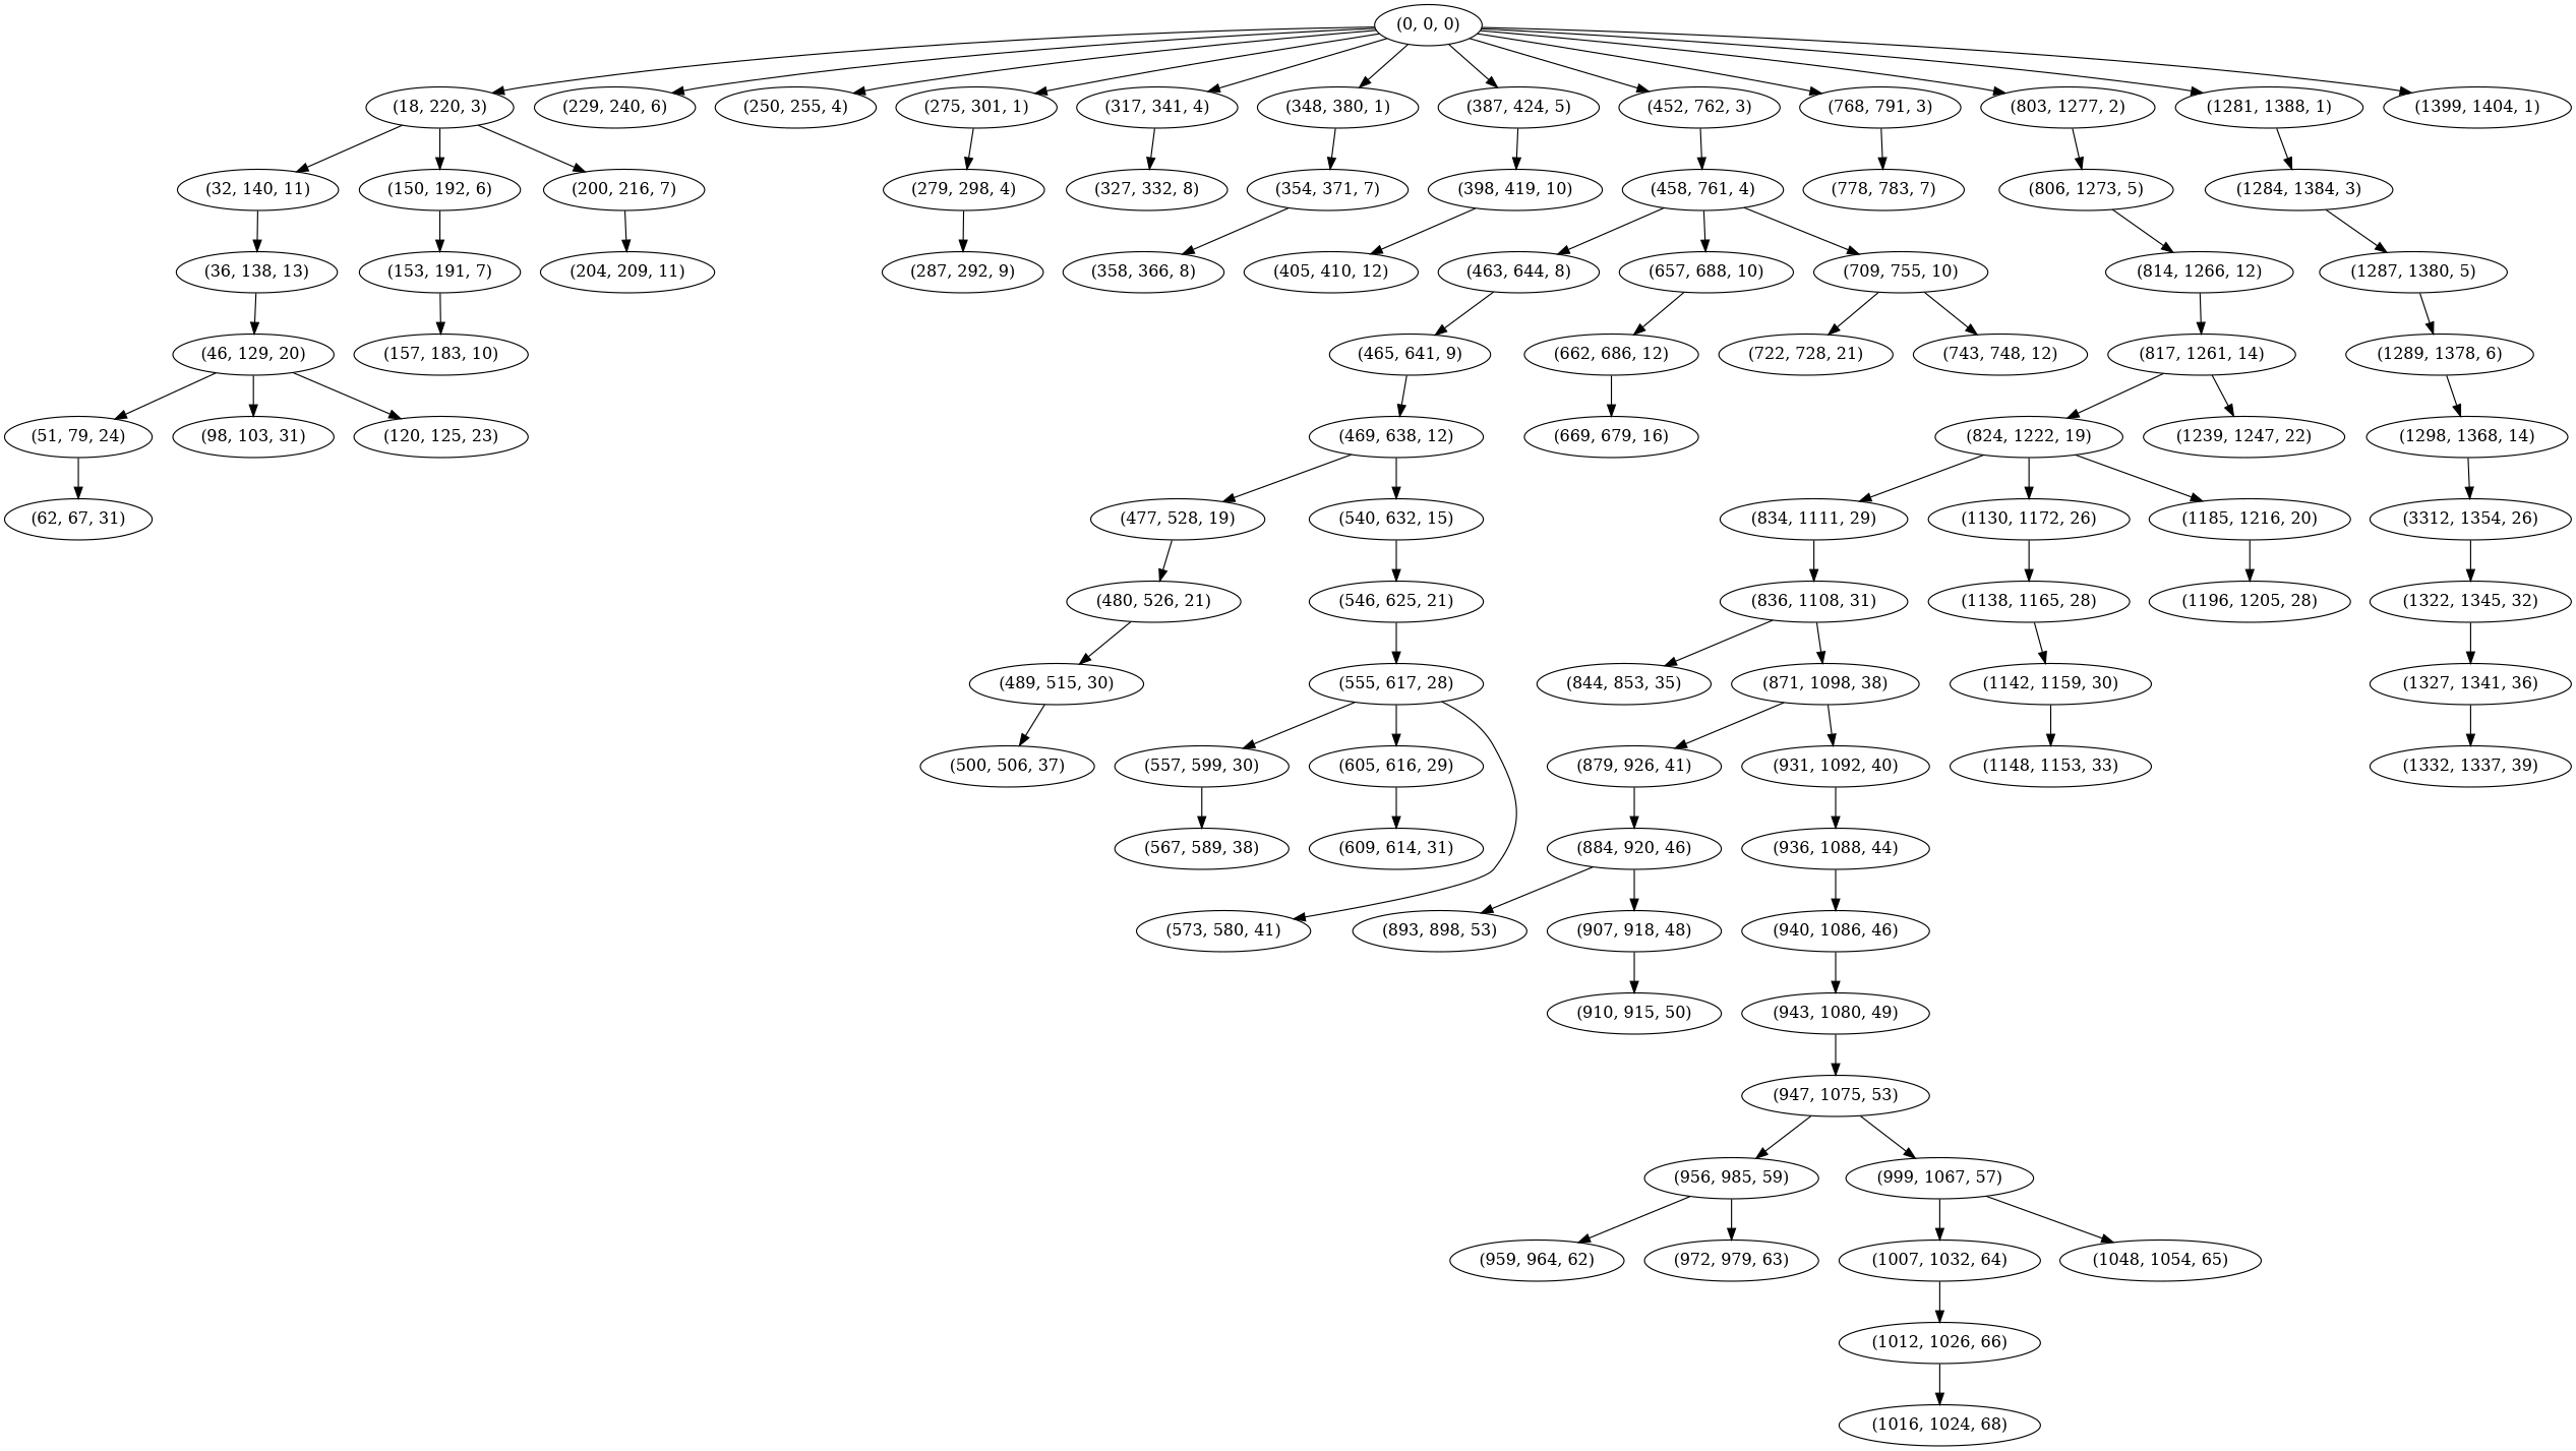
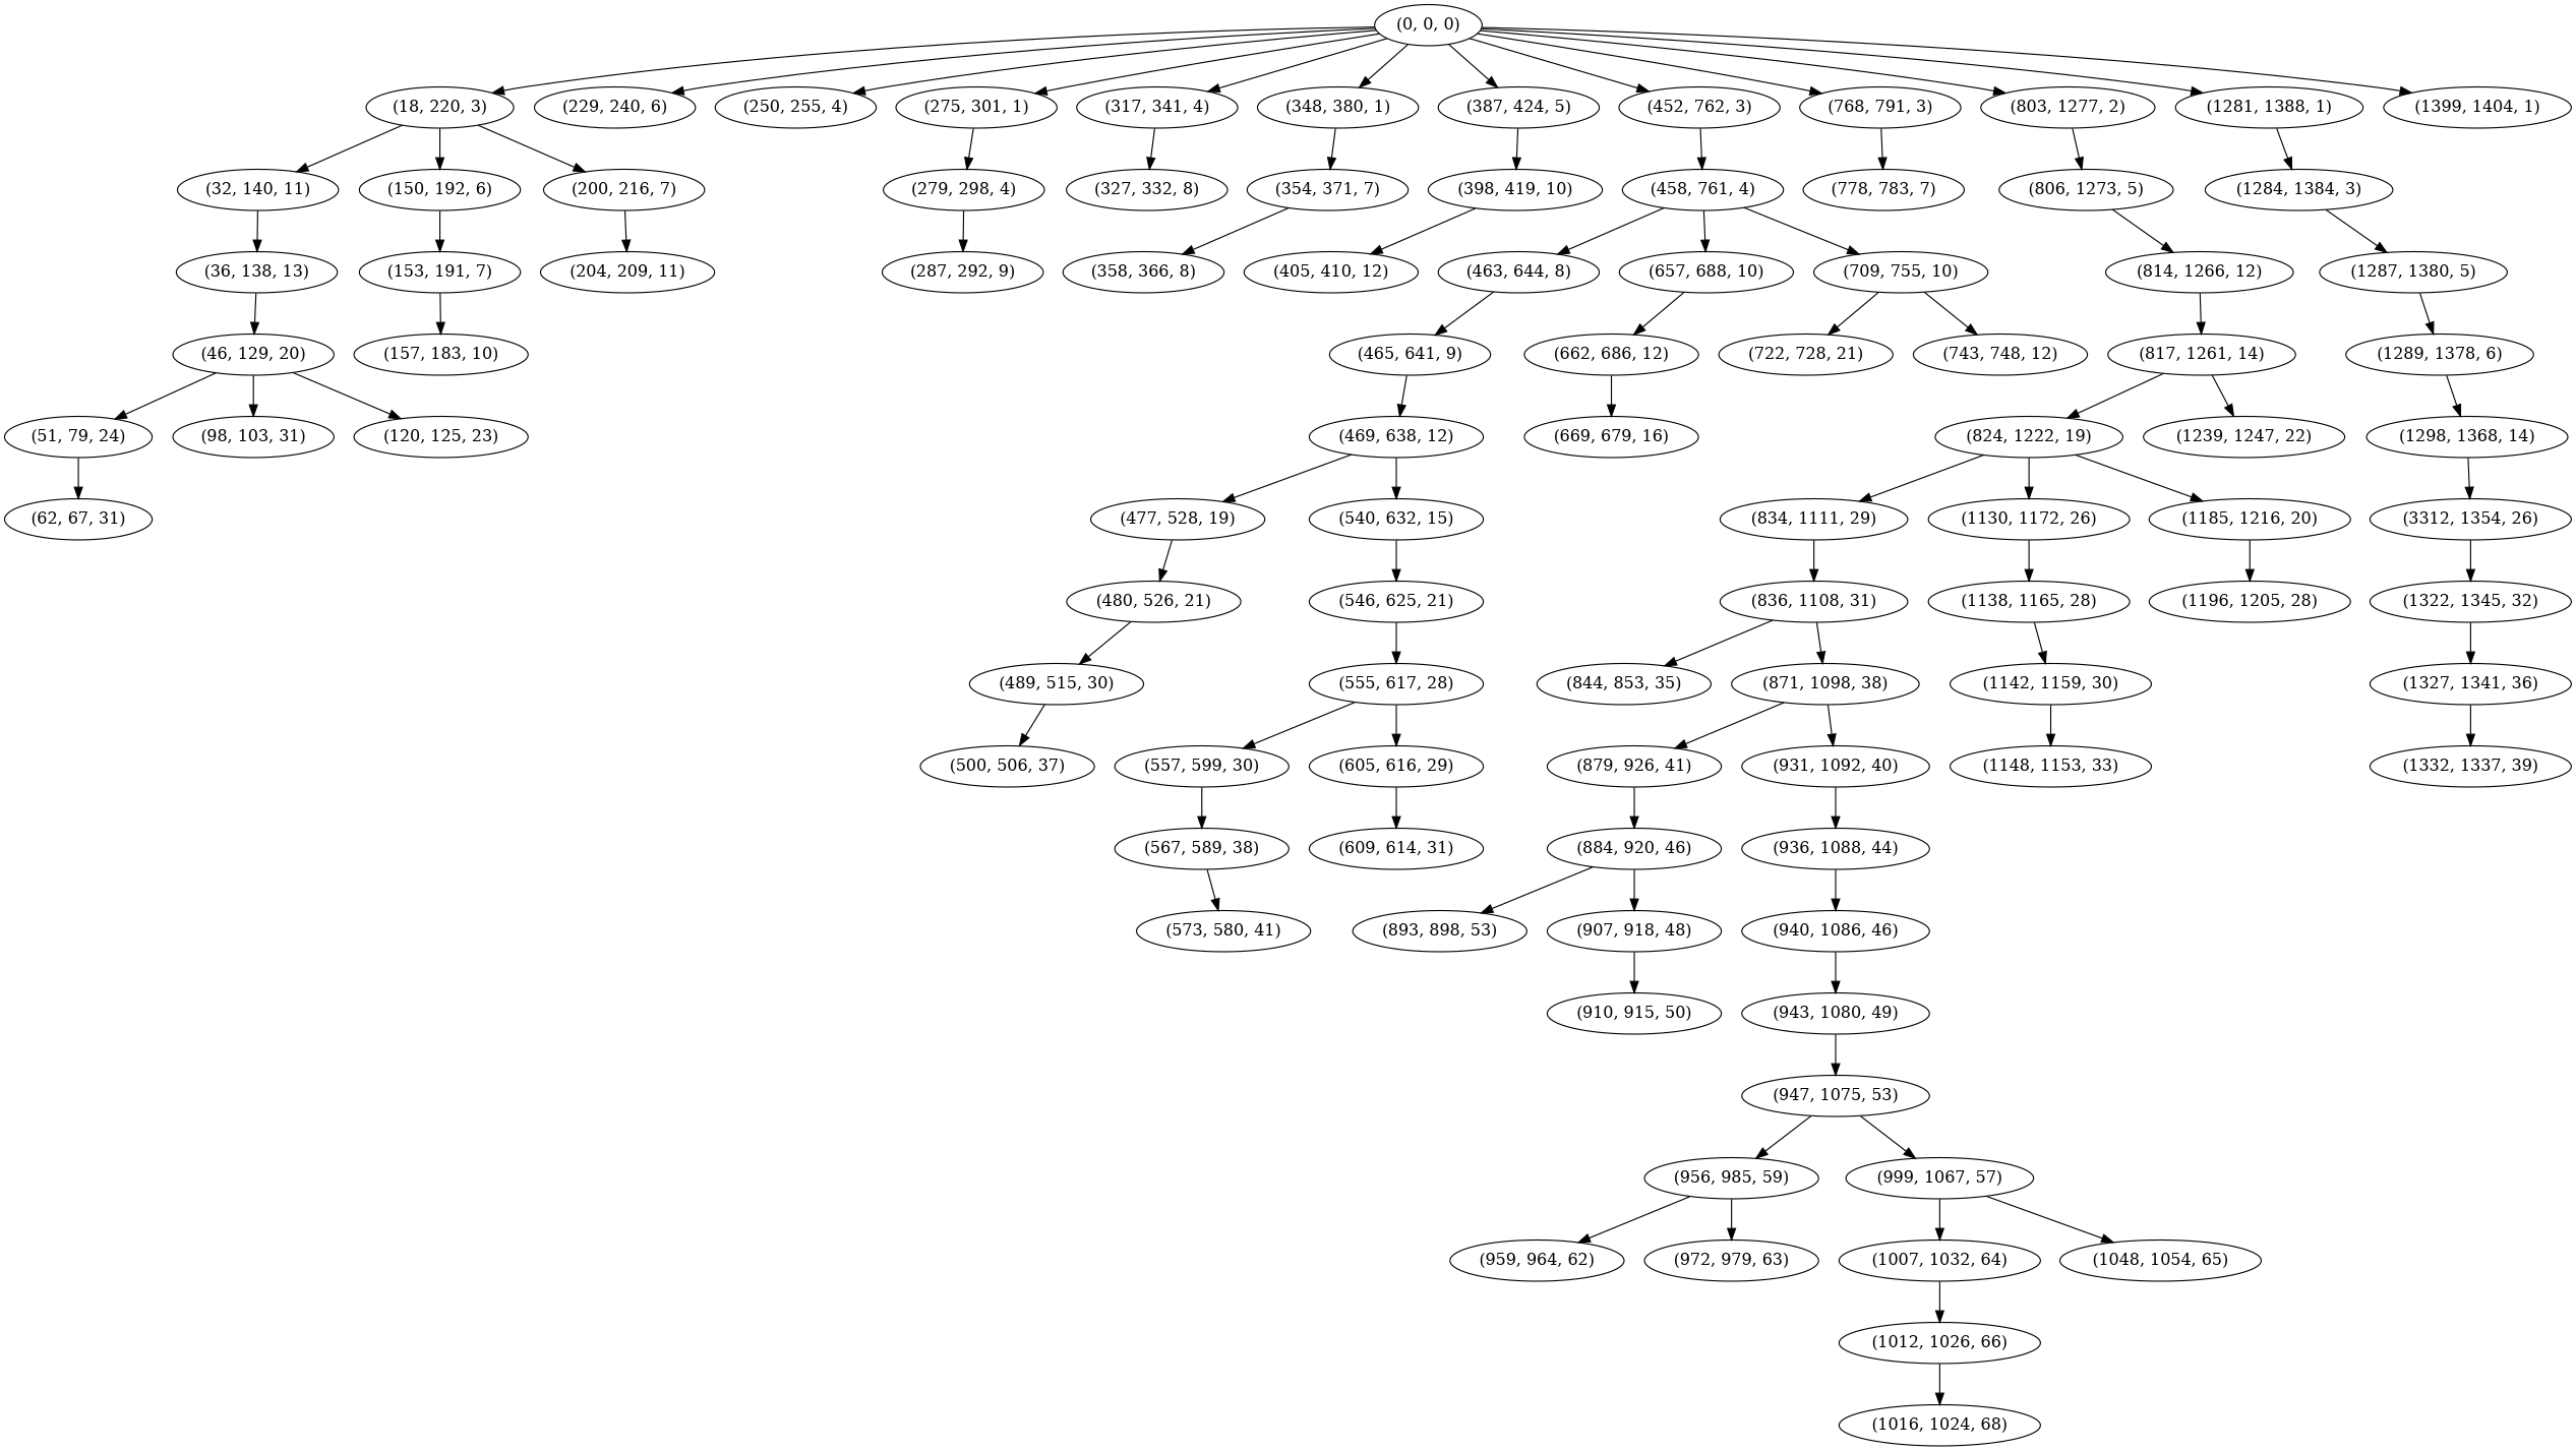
  digraph {
    "(0, 0, 0)"
    "(18, 220, 3)"
    "(229, 240, 6)"
    "(250, 255, 4)"
    "(275, 301, 1)"
    "(317, 341, 4)"
    "(348, 380, 1)"
    "(387, 424, 5)"
    "(452, 762, 3)"
    "(768, 791, 3)"
    "(803, 1277, 2)"
    "(1281, 1388, 1)"
    "(1399, 1404, 1)"
    "(32, 140, 11)"
    "(150, 192, 6)"
    "(200, 216, 7)"
    "(279, 298, 4)"
    "(327, 332, 8)"
    "(354, 371, 7)"
    "(398, 419, 10)"
    "(458, 761, 4)"
    "(778, 783, 7)"
    "(806, 1273, 5)"
    "(1284, 1384, 3)"
    "(36, 138, 13)"
    "(153, 191, 7)"
    "(204, 209, 11)"
    "(46, 129, 20)"
    "(51, 79, 24)"
    "(98, 103, 31)"
    "(120, 125, 23)"
    "(62, 67, 31)"
    "(157, 183, 10)"
    "(287, 292, 9)"
    "(358, 366, 8)"
    "(405, 410, 12)"
    "(463, 644, 8)"
    "(657, 688, 10)"
    "(709, 755, 10)"
    "(465, 641, 9)"
    "(662, 686, 12)"
    "(722, 728, 21)"
    "(743, 748, 12)"
    "(469, 638, 12)"
    "(477, 528, 19)"
    "(540, 632, 15)"
    "(480, 526, 21)"
    "(546, 625, 21)"
    "(489, 515, 30)"
    "(500, 506, 37)"
    "(555, 617, 28)"
    "(557, 599, 30)"
    "(605, 616, 29)"
    "(567, 589, 38)"
    "(609, 614, 31)"
    "(573, 580, 41)"
    "(669, 679, 16)"
    "(814, 1266, 12)"
    "(817, 1261, 14)"
    "(824, 1222, 19)"
    "(1239, 1247, 22)"
    "(834, 1111, 29)"
    "(1130, 1172, 26)"
    "(1185, 1216, 20)"
    "(836, 1108, 31)"
    "(1138, 1165, 28)"
    "(1196, 1205, 28)"
    "(844, 853, 35)"
    "(871, 1098, 38)"
    "(879, 926, 41)"
    "(931, 1092, 40)"
    "(884, 920, 46)"
    "(936, 1088, 44)"
    "(893, 898, 53)"
    "(907, 918, 48)"
    "(910, 915, 50)"
    "(940, 1086, 46)"
    "(943, 1080, 49)"
    "(947, 1075, 53)"
    "(956, 985, 59)"
    "(999, 1067, 57)"
    "(959, 964, 62)"
    "(972, 979, 63)"
    "(1007, 1032, 64)"
    "(1048, 1054, 65)"
    "(1012, 1026, 66)"
    "(1016, 1024, 68)"
    "(1142, 1159, 30)"
    "(1148, 1153, 33)"
    "(1287, 1380, 5)"
    "(1289, 1378, 6)"
    "(1298, 1368, 14)"
    n93 [label="(3312, 1354, 26)"]
    "(1322, 1345, 32)"
    "(1327, 1341, 36)"
    "(1332, 1337, 39)"
    "(0, 0, 0)" -> "(18, 220, 3)"
    "(0, 0, 0)" -> "(229, 240, 6)"
    "(0, 0, 0)" -> "(250, 255, 4)"
    "(0, 0, 0)" -> "(275, 301, 1)"
    "(0, 0, 0)" -> "(317, 341, 4)"
    "(0, 0, 0)" -> "(348, 380, 1)"
    "(0, 0, 0)" -> "(387, 424, 5)"
    "(0, 0, 0)" -> "(452, 762, 3)"
    "(0, 0, 0)" -> "(768, 791, 3)"
    "(0, 0, 0)" -> "(803, 1277, 2)"
    "(0, 0, 0)" -> "(1281, 1388, 1)"
    "(0, 0, 0)" -> "(1399, 1404, 1)"
    "(18, 220, 3)" -> "(32, 140, 11)"
    "(18, 220, 3)" -> "(150, 192, 6)"
    "(18, 220, 3)" -> "(200, 216, 7)"
    "(275, 301, 1)" -> "(279, 298, 4)"
    "(317, 341, 4)" -> "(327, 332, 8)"
    "(348, 380, 1)" -> "(354, 371, 7)"
    "(387, 424, 5)" -> "(398, 419, 10)"
    "(452, 762, 3)" -> "(458, 761, 4)"
    "(768, 791, 3)" -> "(778, 783, 7)"
    "(803, 1277, 2)" -> "(806, 1273, 5)"
    "(1281, 1388, 1)" -> "(1284, 1384, 3)"
    "(32, 140, 11)" -> "(36, 138, 13)"
    "(150, 192, 6)" -> "(153, 191, 7)"
    "(200, 216, 7)" -> "(204, 209, 11)"
    "(279, 298, 4)" -> "(287, 292, 9)"
    "(354, 371, 7)" -> "(358, 366, 8)"
    "(398, 419, 10)" -> "(405, 410, 12)"
    "(458, 761, 4)" -> "(463, 644, 8)"
    "(458, 761, 4)" -> "(657, 688, 10)"
    "(458, 761, 4)" -> "(709, 755, 10)"
    "(806, 1273, 5)" -> "(814, 1266, 12)"
    "(1284, 1384, 3)" -> "(1287, 1380, 5)"
    "(36, 138, 13)" -> "(46, 129, 20)"
    "(153, 191, 7)" -> "(157, 183, 10)"
    "(46, 129, 20)" -> "(51, 79, 24)"
    "(46, 129, 20)" -> "(98, 103, 31)"
    "(46, 129, 20)" -> "(120, 125, 23)"
    "(51, 79, 24)" -> "(62, 67, 31)"
    "(463, 644, 8)" -> "(465, 641, 9)"
    "(657, 688, 10)" -> "(662, 686, 12)"
    "(709, 755, 10)" -> "(722, 728, 21)"
    "(709, 755, 10)" -> "(743, 748, 12)"
    "(465, 641, 9)" -> "(469, 638, 12)"
    "(662, 686, 12)" -> "(669, 679, 16)"
    "(469, 638, 12)" -> "(477, 528, 19)"
    "(469, 638, 12)" -> "(540, 632, 15)"
    "(477, 528, 19)" -> "(480, 526, 21)"
    "(540, 632, 15)" -> "(546, 625, 21)"
    "(480, 526, 21)" -> "(489, 515, 30)"
    "(546, 625, 21)" -> "(555, 617, 28)"
    "(489, 515, 30)" -> "(500, 506, 37)"
    "(555, 617, 28)" -> "(557, 599, 30)"
    "(555, 617, 28)" -> "(605, 616, 29)"
    "(557, 599, 30)" -> "(567, 589, 38)"
    "(605, 616, 29)" -> "(609, 614, 31)"
-   "(555, 617, 28)" -> "(573, 580, 41)"
+   "(567, 589, 38)" -> "(573, 580, 41)"
    "(814, 1266, 12)" -> "(817, 1261, 14)"
    "(817, 1261, 14)" -> "(824, 1222, 19)"
    "(817, 1261, 14)" -> "(1239, 1247, 22)"
    "(824, 1222, 19)" -> "(834, 1111, 29)"
    "(824, 1222, 19)" -> "(1130, 1172, 26)"
    "(824, 1222, 19)" -> "(1185, 1216, 20)"
    "(834, 1111, 29)" -> "(836, 1108, 31)"
    "(1130, 1172, 26)" -> "(1138, 1165, 28)"
    "(1185, 1216, 20)" -> "(1196, 1205, 28)"
    "(836, 1108, 31)" -> "(844, 853, 35)"
    "(836, 1108, 31)" -> "(871, 1098, 38)"
    "(1138, 1165, 28)" -> "(1142, 1159, 30)"
    "(871, 1098, 38)" -> "(879, 926, 41)"
    "(871, 1098, 38)" -> "(931, 1092, 40)"
    "(879, 926, 41)" -> "(884, 920, 46)"
    "(931, 1092, 40)" -> "(936, 1088, 44)"
    "(884, 920, 46)" -> "(893, 898, 53)"
    "(884, 920, 46)" -> "(907, 918, 48)"
    "(936, 1088, 44)" -> "(940, 1086, 46)"
    "(907, 918, 48)" -> "(910, 915, 50)"
    "(940, 1086, 46)" -> "(943, 1080, 49)"
    "(943, 1080, 49)" -> "(947, 1075, 53)"
    "(947, 1075, 53)" -> "(956, 985, 59)"
    "(947, 1075, 53)" -> "(999, 1067, 57)"
    "(956, 985, 59)" -> "(959, 964, 62)"
    "(956, 985, 59)" -> "(972, 979, 63)"
    "(999, 1067, 57)" -> "(1007, 1032, 64)"
    "(999, 1067, 57)" -> "(1048, 1054, 65)"
    "(1007, 1032, 64)" -> "(1012, 1026, 66)"
    "(1012, 1026, 66)" -> "(1016, 1024, 68)"
    "(1142, 1159, 30)" -> "(1148, 1153, 33)"
    "(1287, 1380, 5)" -> "(1289, 1378, 6)"
    "(1289, 1378, 6)" -> "(1298, 1368, 14)"
    "(1298, 1368, 14)" -> n93
    n93 -> "(1322, 1345, 32)"
    "(1322, 1345, 32)" -> "(1327, 1341, 36)"
    "(1327, 1341, 36)" -> "(1332, 1337, 39)"
  }
